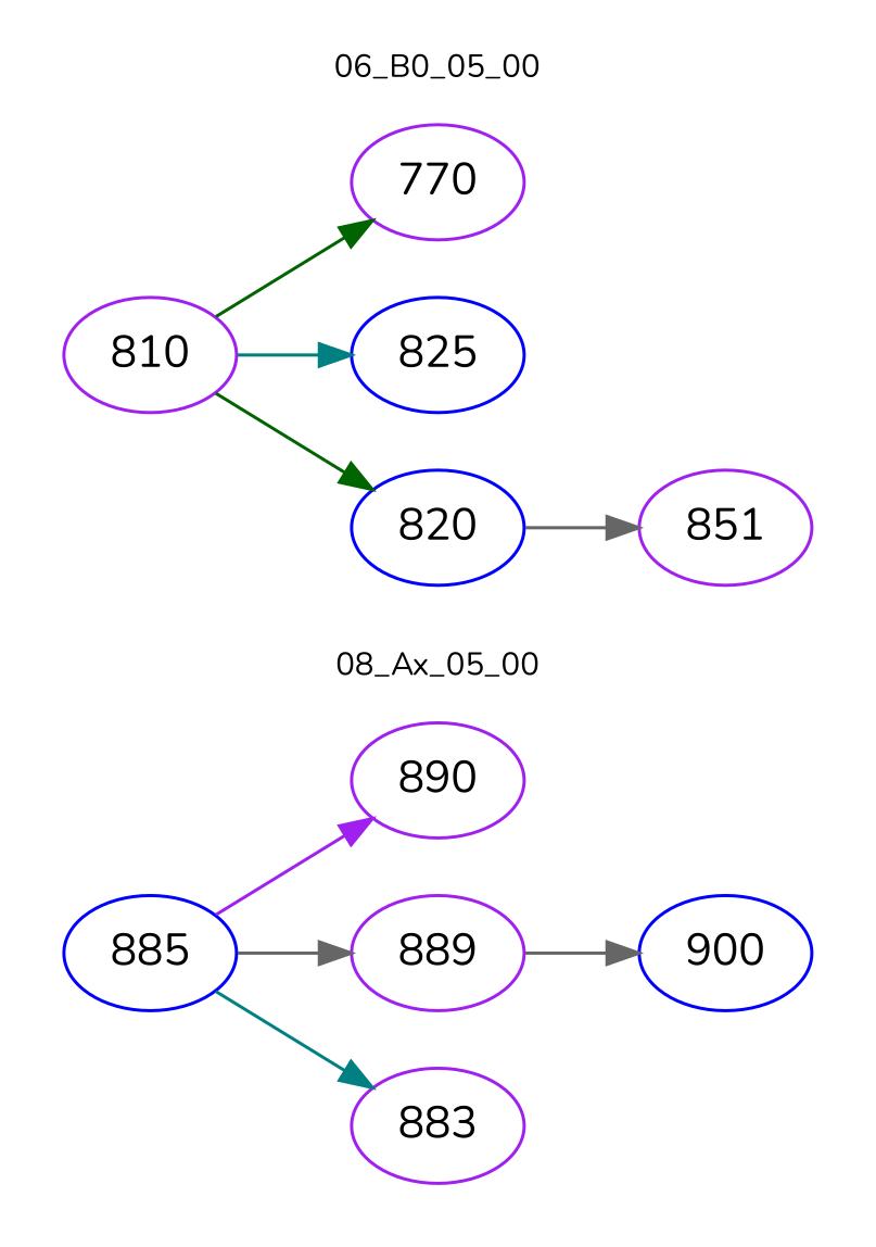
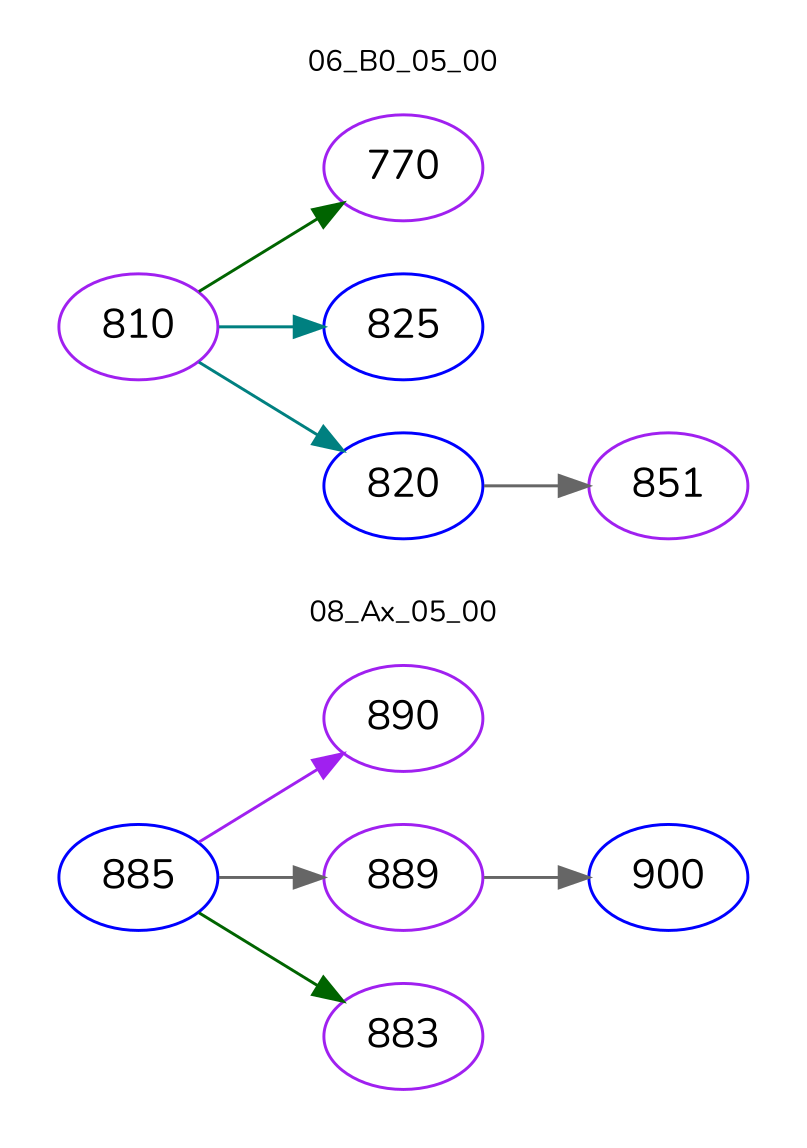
  digraph {
    fontname=Nunito
    rankdir=LR
    node [color=purple fontname=Nunito]
    edge [color=gray40 fontname=Nunito]
    n1 [color=blue label=885]
    n2 [label=883]
    n3 [label=889]
    n4 [label=890]
    n5 [color=blue label=900]
    n6 [label=810]
    n7 [color=blue label=820]
    n8 [color=blue label=825]
    n9 [label=770]
    n10 [label=851]
    subgraph cluster_1 {
      color=white
      fontsize=10
      label="08_Ax_05_00"
      n1
      n2
      n3
      n4
      n5
    }
    subgraph cluster_2 {
      color=white
      fontsize=10
      label="06_B0_05_00"
      n6
      n7
      n8
      n9
      n10
    }
-   n1 -> n2 [color=teal]
+   n1 -> n2 [color=darkgreen]
    n1 -> n3
    n1 -> n4 [color=purple]
    n3 -> n5
-   n6 -> n7 [color=darkgreen]
+   n6 -> n7 [color=teal]
    n6 -> n8 [color=teal]
    n6 -> n9 [color=darkgreen]
    n7 -> n10
  }
